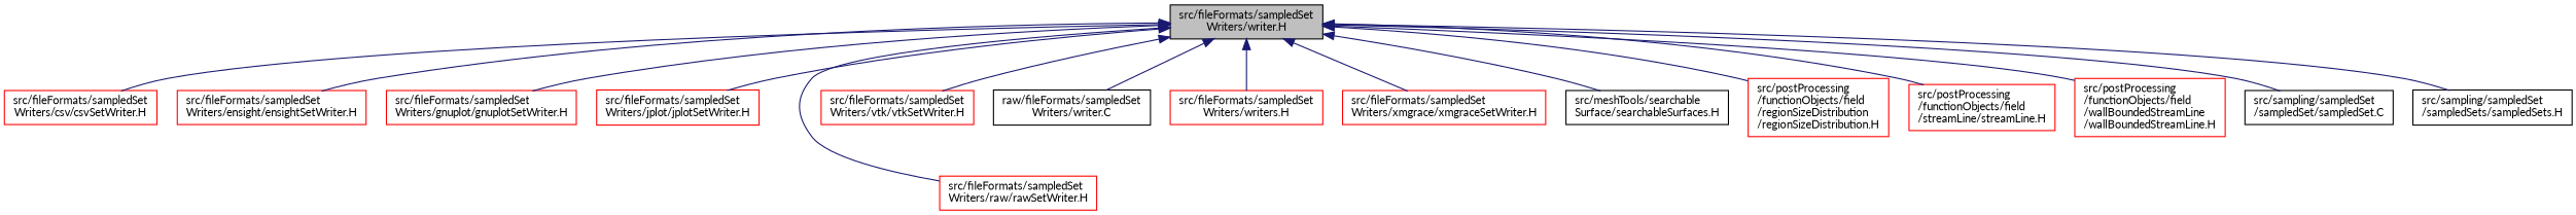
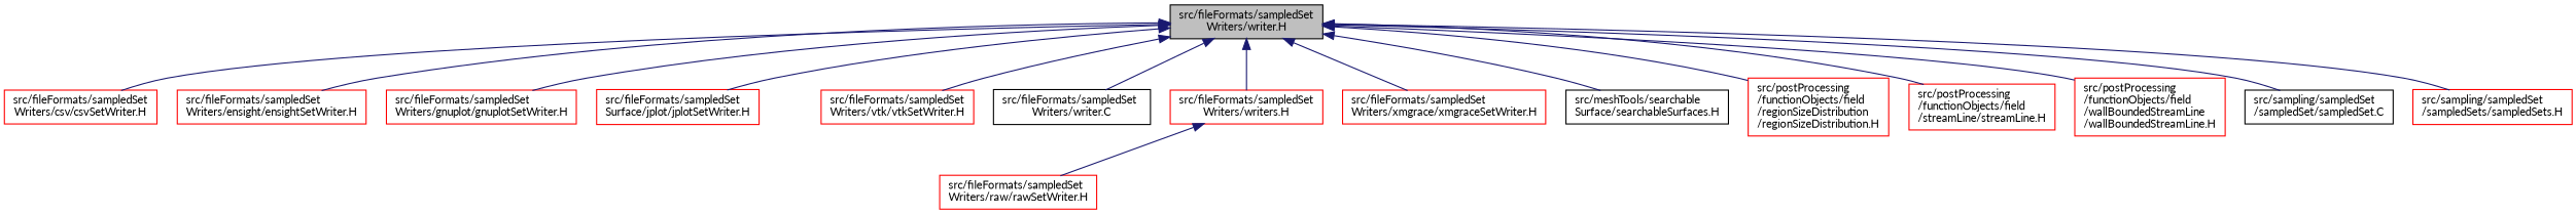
  digraph {
    fontname=Lato
    node [color=red fontname=Lato fontsize=10 shape=record]
    edge [color=midnightblue dir=back fontname=Lato fontsize=10 labelfontname=FreeSans labelfontsize=10 style=solid]
    n1 [color=black fillcolor=grey75 fontcolor=black height=0.2 label="src/fileFormats/sampledSet\lWriters/writer.H" style=filled width=0.4]
    n2 [height=0.2 label="src/fileFormats/sampledSet\lWriters/csv/csvSetWriter.H" width=0.4]
    n3 [height=0.2 label="src/fileFormats/sampledSet\lWriters/ensight/ensightSetWriter.H" width=0.4]
    n4 [height=0.2 label="src/fileFormats/sampledSet\lWriters/gnuplot/gnuplotSetWriter.H" width=0.4]
-   n5 [height=0.2 label="src/fileFormats/sampledSet\lWriters/jplot/jplotSetWriter.H" width=0.4]
+   n5 [height=0.2 label="src/fileFormats/sampledSet\lSurface/jplot/jplotSetWriter.H" width=0.4]
    n6 [height=0.2 label="src/fileFormats/sampledSet\lWriters/raw/rawSetWriter.H" width=0.4]
    n7 [height=0.2 label="src/fileFormats/sampledSet\lWriters/vtk/vtkSetWriter.H" width=0.4]
-   n8 [color=black height=0.2 label="raw/fileFormats/sampledSet\lWriters/writer.C" width=0.4]
+   n8 [color=black height=0.2 label="src/fileFormats/sampledSet\lWriters/writer.C" width=0.4]
    n9 [height=0.2 label="src/fileFormats/sampledSet\lWriters/writers.H" width=0.4]
    n10 [height=0.2 label="src/fileFormats/sampledSet\lWriters/xmgrace/xmgraceSetWriter.H" width=0.4]
    n11 [color=black height=0.2 label="src/meshTools/searchable\lSurface/searchableSurfaces.H" width=0.4]
    n12 [height=0.2 label="src/postProcessing\l/functionObjects/field\l/regionSizeDistribution\l/regionSizeDistribution.H" width=0.4]
    n13 [height=0.2 label="src/postProcessing\l/functionObjects/field\l/streamLine/streamLine.H" width=0.4]
    n14 [height=0.2 label="src/postProcessing\l/functionObjects/field\l/wallBoundedStreamLine\l/wallBoundedStreamLine.H" width=0.4]
    n15 [color=black height=0.2 label="src/sampling/sampledSet\l/sampledSet/sampledSet.C" width=0.4]
-   n16 [color=black height=0.2 label="src/sampling/sampledSet\l/sampledSets/sampledSets.H" width=0.4]
+   n16 [height=0.2 label="src/sampling/sampledSet\l/sampledSets/sampledSets.H" width=0.4]
    n1 -> n2
    n1 -> n3
    n1 -> n4
    n1 -> n5
-   n1 -> n6
+   n9 -> n6
    n1 -> n7
    n1 -> n8
    n1 -> n9
    n1 -> n10
    n1 -> n11
    n1 -> n12
    n1 -> n13
    n1 -> n14
    n1 -> n15
    n1 -> n16
  }
